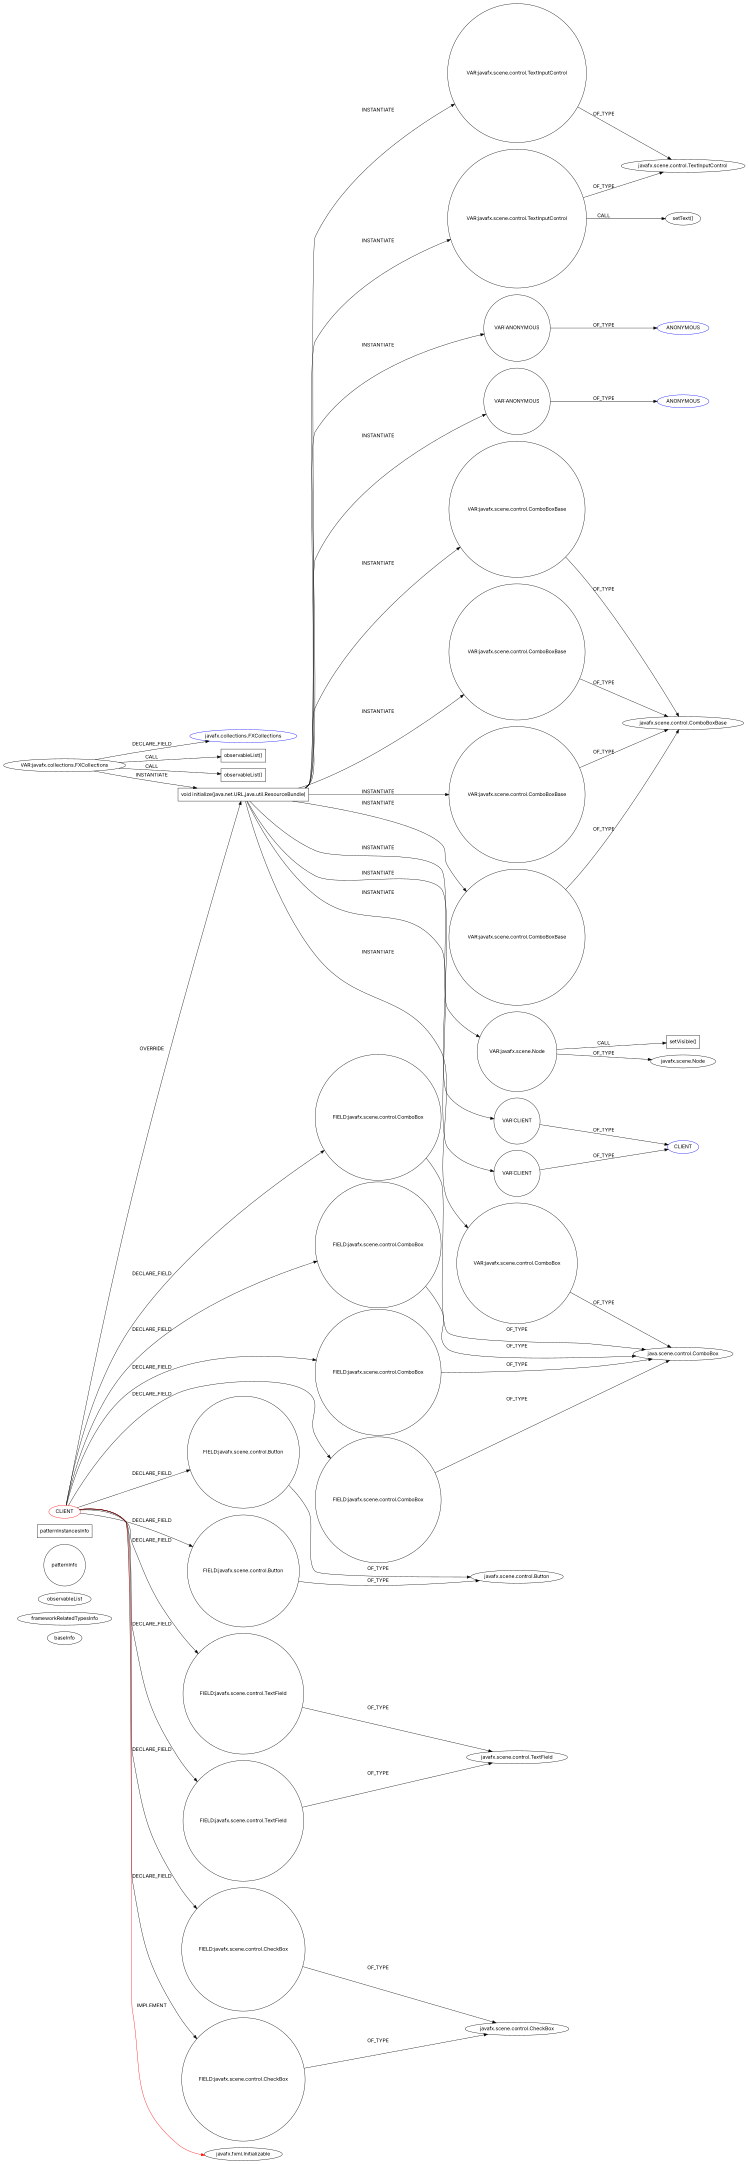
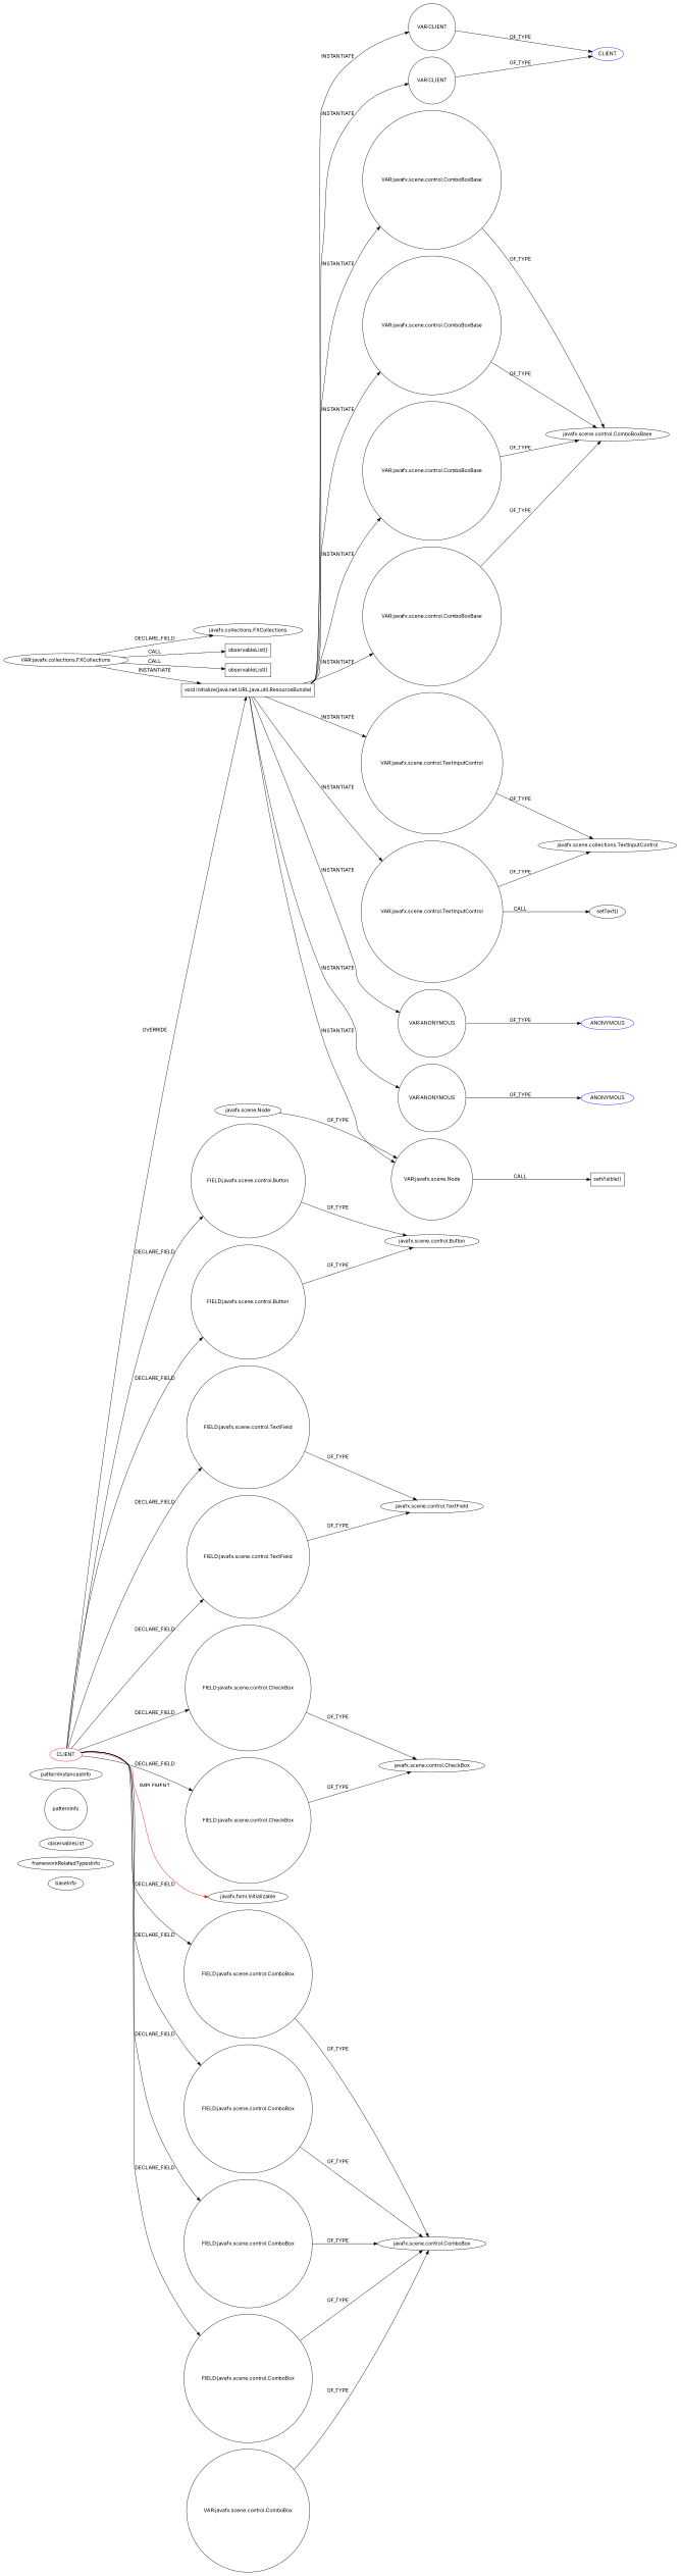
  digraph {
    fontname=Inter
    rankdir=LR
    node [fontname=Inter shape=circle isFrameworkType=false vertexType=VARIABLE_EXPRESION]
    edge [fontname=Inter]
    baseInfo [category=pattern graphId=979 isAnonymous=false possibleRelation=false shape="" isFrameworkType="" vertexType=""]
    frameworkRelatedTypesInfo [0="javafx.fxml.Initializable" shape="" isFrameworkType="" vertexType=""]
    n3 [label=observableList shape="" isFrameworkType="" vertexType=""]
    patternInfo [frequency=2.0 patternRootClient=0 isFrameworkType="" vertexType=""]
-   patternInstancesInfo [0="novosga-painel-fx~/novosga-painel-fx/painel-fx-master/src/org/novosga/painel/client/ui/Controller.java~Controller~3787" 1="borissuska-csv-tools~/borissuska-csv-tools/csv-tools-master/src/main/java/sk/suska/csv_tools/ui/FormController.java~FormController~2203" shape=box isFrameworkType="" vertexType=""]
-   n6 [label="javafx.collections.FXCollections" vertexType=FRAMEWORK_CLASS_TYPE color=blue shape=""]
+   patternInstancesInfo [0="novosga-painel-fx~/novosga-painel-fx/painel-fx-master/src/org/novosga/painel/client/ui/Controller.java~Controller~3787" 1="borissuska-csv-tools~/borissuska-csv-tools/csv-tools-master/src/main/java/sk/suska/csv_tools/ui/FormController.java~FormController~2203" shape="" isFrameworkType="" vertexType=""]
+   n6 [label="javafx.collections.FXCollections" vertexType=FRAMEWORK_CLASS_TYPE shape=""]
    n7 [label="VAR:javafx.collections.FXCollections" shape=ellipse]
    n8 [label="observableList()" shape=box vertexType=INSIDE_CALL]
    n9 [label="observableList()" shape=box vertexType=INSIDE_CALL]
    n10 [label="void initialize(java.net.URL,java.util.ResourceBundle)" shape=box vertexType=OVERRIDING_METHOD_DECLARATION]
    n11 [label="VAR:CLIENT"]
    n12 [label="VAR:CLIENT"]
    n13 [label="VAR:javafx.scene.control.ComboBoxBase"]
    n14 [label="VAR:javafx.scene.control.ComboBoxBase"]
    n15 [label="VAR:javafx.scene.control.ComboBoxBase"]
    n16 [label="VAR:javafx.scene.control.ComboBoxBase"]
    n17 [label="VAR:javafx.scene.control.TextInputControl"]
    n18 [label="VAR:javafx.scene.control.TextInputControl"]
    n19 [label="VAR:ANONYMOUS"]
    n20 [label="VAR:ANONYMOUS"]
    n21 [label="VAR:javafx.scene.control.ComboBox"]
    n22 [label="VAR:javafx.scene.Node"]
    n23 [color=blue label=CLIENT vertexType=REFERENCE_CLIENT_CLASS_DECLARATION shape=""]
    n24 [label="javafx.scene.control.ComboBoxBase" vertexType=FRAMEWORK_CLASS_TYPE shape=""]
-   n25 [label="javafx.scene.control.TextInputControl" vertexType=FRAMEWORK_CLASS_TYPE shape=""]
+   n25 [label="javafx.scene.collections.TextInputControl" vertexType=FRAMEWORK_CLASS_TYPE shape=""]
    n26 [label="setText()" shape=ellipse vertexType=INSIDE_CALL]
    n27 [color=blue label=ANONYMOUS vertexType=REFERENCE_ANONYMOUS_DECLARATION shape=""]
    n28 [color=blue label=ANONYMOUS vertexType=REFERENCE_ANONYMOUS_DECLARATION shape=""]
-   n29 [label="java.scene.control.ComboBox" vertexType=FRAMEWORK_CLASS_TYPE shape=""]
+   n29 [label="javafx.scene.control.ComboBox" vertexType=FRAMEWORK_CLASS_TYPE shape=""]
    n30 [label="setVisible()" shape=box vertexType=INSIDE_CALL]
    n31 [label="javafx.scene.Node" vertexType=FRAMEWORK_CLASS_TYPE shape=""]
    n32 [color=red label=CLIENT vertexType=ROOT_CLIENT_CLASS_DECLARATION shape=""]
    n33 [label="FIELD:javafx.scene.control.Button" vertexType=FIELD_DECLARATION]
    n34 [label="FIELD:javafx.scene.control.Button" vertexType=FIELD_DECLARATION]
    n35 [label="FIELD:javafx.scene.control.TextField" vertexType=FIELD_DECLARATION]
    n36 [label="FIELD:javafx.scene.control.TextField" vertexType=FIELD_DECLARATION]
    n37 [label="FIELD:javafx.scene.control.CheckBox" vertexType=FIELD_DECLARATION]
    n38 [label="FIELD:javafx.scene.control.CheckBox" vertexType=FIELD_DECLARATION]
    n39 [label="javafx.fxml.Initializable" vertexType=FRAMEWORK_INTERFACE_TYPE shape=""]
    n40 [label="FIELD:javafx.scene.control.ComboBox" vertexType=FIELD_DECLARATION]
    n41 [label="FIELD:javafx.scene.control.ComboBox" vertexType=FIELD_DECLARATION]
    n42 [label="FIELD:javafx.scene.control.ComboBox" vertexType=FIELD_DECLARATION]
    n43 [label="FIELD:javafx.scene.control.ComboBox" vertexType=FIELD_DECLARATION]
    n44 [label="javafx.scene.control.Button" vertexType=FRAMEWORK_CLASS_TYPE shape=""]
    n45 [label="javafx.scene.control.TextField" vertexType=FRAMEWORK_CLASS_TYPE shape=""]
    n46 [label="javafx.scene.control.CheckBox" vertexType=FRAMEWORK_CLASS_TYPE shape=""]
    n7 -> n6 [label=DECLARE_FIELD]
    n7 -> n8 [label=CALL]
    n7 -> n9 [label=CALL]
    n7 -> n10 [label=INSTANTIATE]
    n10 -> n11 [label=INSTANTIATE]
    n10 -> n12 [label=INSTANTIATE]
    n10 -> n13 [label=INSTANTIATE]
    n10 -> n14 [label=INSTANTIATE]
    n10 -> n15 [label=INSTANTIATE]
    n10 -> n16 [label=INSTANTIATE]
    n10 -> n17 [label=INSTANTIATE]
    n10 -> n18 [label=INSTANTIATE]
    n10 -> n19 [label=INSTANTIATE]
    n10 -> n20 [label=INSTANTIATE]
-   n10 -> n21 [label=INSTANTIATE]
    n10 -> n22 [label=INSTANTIATE]
    n11 -> n23 [label=OF_TYPE]
    n12 -> n23 [label=OF_TYPE]
    n13 -> n24 [label=OF_TYPE]
    n14 -> n24 [label=OF_TYPE]
    n15 -> n24 [label=OF_TYPE]
    n16 -> n24 [label=OF_TYPE]
    n17 -> n25 [label=OF_TYPE]
    n18 -> n25 [label=OF_TYPE]
    n18 -> n26 [label=CALL]
    n19 -> n27 [label=OF_TYPE]
    n20 -> n28 [label=OF_TYPE]
    n21 -> n29 [label=OF_TYPE]
    n22 -> n30 [label=CALL]
-   n22 -> n31 [label=OF_TYPE]
+   n31 -> n22 [label=OF_TYPE]
    n32 -> n10 [label=OVERRIDE]
    n32 -> n33 [label=DECLARE_FIELD]
    n32 -> n34 [label=DECLARE_FIELD]
    n32 -> n35 [label=DECLARE_FIELD]
    n32 -> n36 [label=DECLARE_FIELD]
    n32 -> n37 [label=DECLARE_FIELD]
    n32 -> n38 [label=DECLARE_FIELD]
    n32 -> n39 [color=red label=IMPLEMENT]
    n32 -> n40 [label=DECLARE_FIELD]
    n32 -> n41 [label=DECLARE_FIELD]
    n32 -> n42 [label=DECLARE_FIELD]
    n32 -> n43 [label=DECLARE_FIELD]
    n33 -> n44 [label=OF_TYPE]
    n34 -> n44 [label=OF_TYPE]
    n35 -> n45 [label=OF_TYPE]
    n36 -> n45 [label=OF_TYPE]
    n37 -> n46 [label=OF_TYPE]
    n38 -> n46 [label=OF_TYPE]
    n40 -> n29 [label=OF_TYPE]
    n41 -> n29 [label=OF_TYPE]
    n42 -> n29 [label=OF_TYPE]
    n43 -> n29 [label=OF_TYPE]
  }
